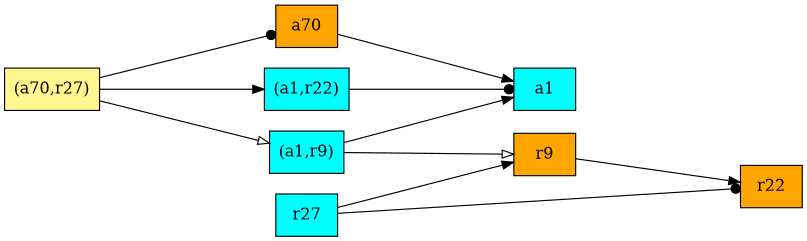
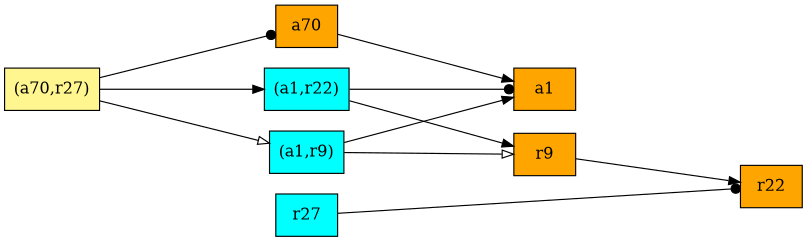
  digraph {
    rankdir=LR
    ranksep=2.0
    node [fillcolor=orange shape=record style=filled]
    edge [arrowhead=normal style=solid]
    n1 [fillcolor=cyan label="{(a1,r9)}"]
-   n2 [fillcolor=cyan label="{a1}"]
+   n2 [label="{a1}"]
    n3 [label="{r9}"]
    n4 [label="{r22}"]
    n5 [fillcolor=khaki1 label="{(a70,r27)}"]
    n6 [label="{a70}"]
    n7 [fillcolor=cyan label="{(a1,r22)}"]
    n8 [fillcolor=cyan label="{r27}"]
    n1 -> n2
    n1 -> n3 [arrowhead=onormal]
    n3 -> n4
    n5 -> n1 [arrowhead=onormal]
    n5 -> n6 [arrowhead=dot]
    n5 -> n7
    n6 -> n2
    n7 -> n2 [arrowhead=dot]
-   n8 -> n3
+   n7 -> n3
    n8 -> n4 [arrowhead=dot]
  }
